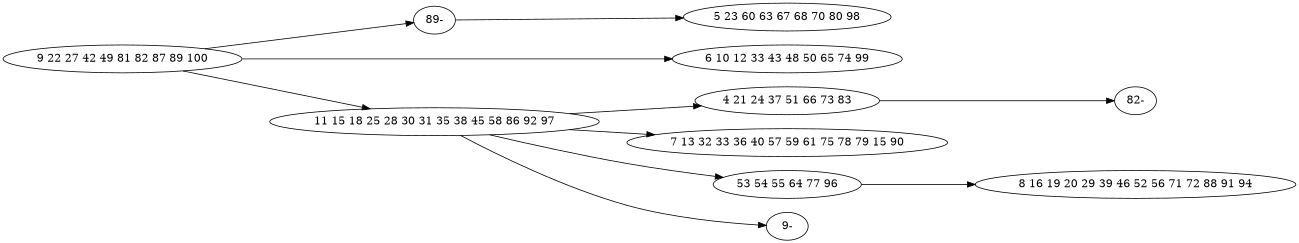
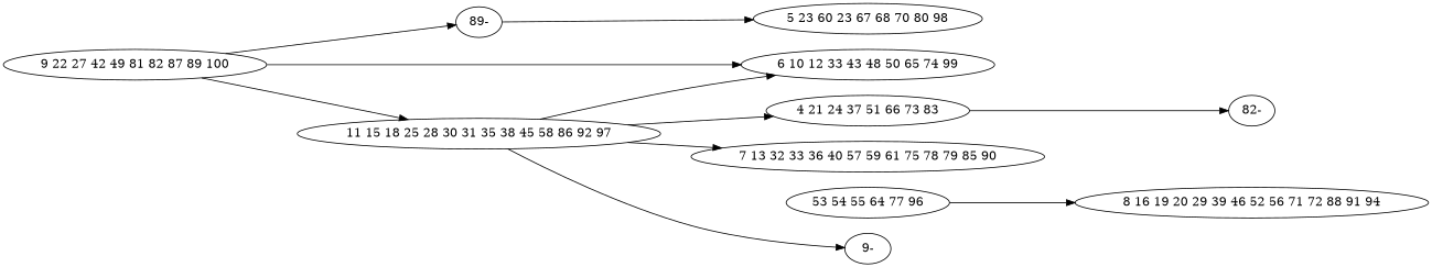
  digraph {
    rankdir=LR
    n1 [label="9 22 27 42 49 81 82 87 89 100"]
    n2 [label="89-"]
    n3 [label="11 15 18 25 28 30 31 35 38 45 58 86 92 97"]
    n4 [label="6 10 12 33 43 48 50 65 74 99"]
-   n5 [label="5 23 60 63 67 68 70 80 98"]
+   n5 [label="5 23 60 23 67 68 70 80 98"]
    n6 [label="4 21 24 37 51 66 73 83"]
-   n7 [label="7 13 32 33 36 40 57 59 61 75 78 79 15 90"]
+   n7 [label="7 13 32 33 36 40 57 59 61 75 78 79 85 90"]
    n8 [label="53 54 55 64 77 96"]
    n9 [label="9-"]
    n10 [label="82-"]
    n11 [label="8 16 19 20 29 39 46 52 56 71 72 88 91 94"]
    n1 -> n2
    n1 -> n3
    n1 -> n4
    n2 -> n5
    n3 -> n6
    n3 -> n7
-   n3 -> n8
+   n3 -> n4
    n3 -> n9
    n6 -> n10
    n8 -> n11
  }
